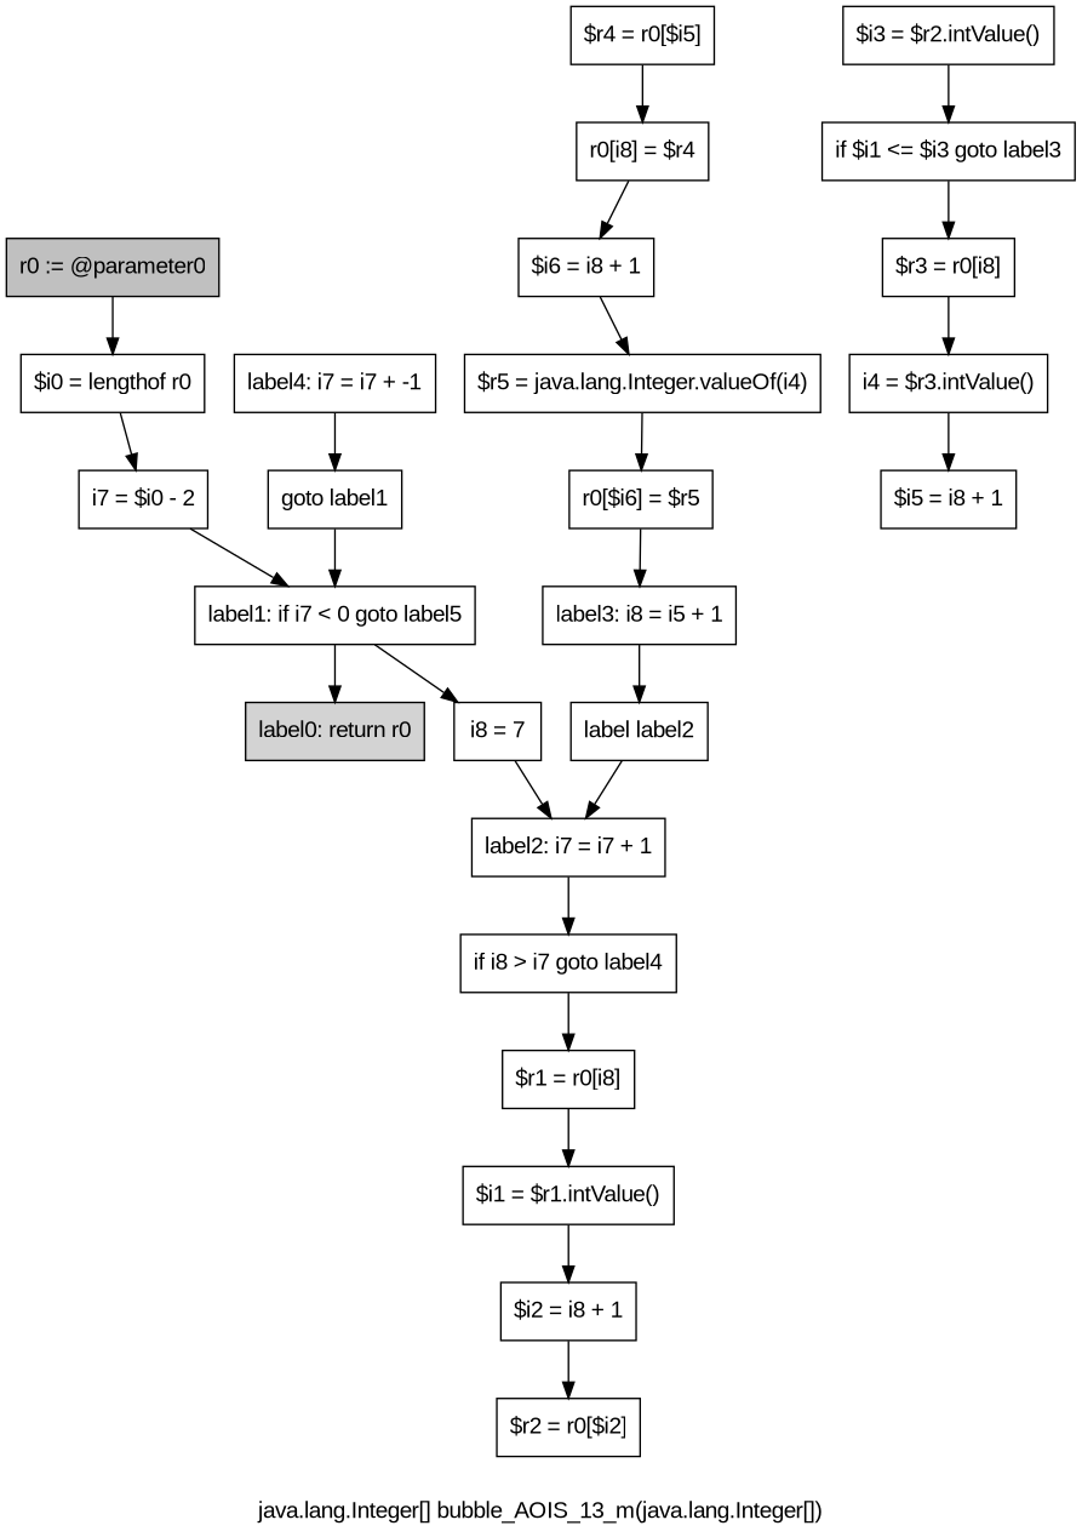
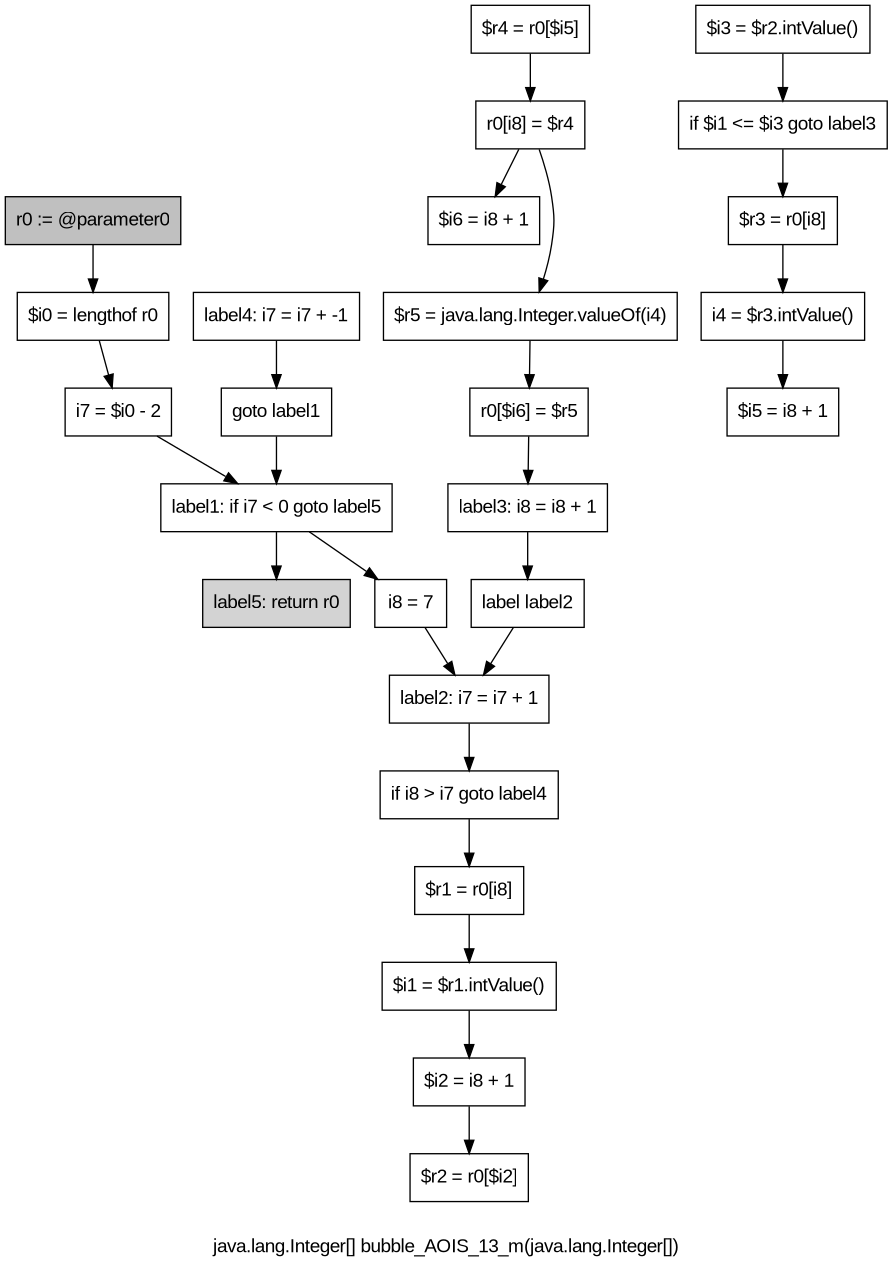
  digraph {
    fontname="Liberation Sans"
    label="java.lang.Integer[] bubble_AOIS_13_m(java.lang.Integer[])"
    node [fontname="Liberation Sans" shape=box]
    edge [fontname="Liberation Sans"]
    n1 [fillcolor=gray label="r0 := @parameter0" style=filled]
    n2 [label="$i0 = lengthof r0"]
    n3 [label="i7 = $i0 - 2"]
    n4 [label="label1: if i7 < 0 goto label5"]
    n5 [label="i8 = 7"]
-   n6 [fillcolor=lightgray label="label0: return r0" style=filled]
+   n6 [fillcolor=lightgray label="label5: return r0" style=filled]
    n7 [label="label2: i7 = i7 + 1"]
    n8 [label="if i8 > i7 goto label4"]
    n9 [label="$r1 = r0[i8]"]
    n10 [label="$i1 = $r1.intValue()"]
    n11 [label="label4: i7 = i7 + -1"]
    n12 [label="goto label1"]
    n13 [label="$i2 = i8 + 1"]
    n14 [label="$r2 = r0[$i2]"]
    n15 [label="$i3 = $r2.intValue()"]
    n16 [label="if $i1 <= $i3 goto label3"]
    n17 [label="$r3 = r0[i8]"]
    n18 [label="i4 = $r3.intValue()"]
-   n19 [label="label3: i8 = i5 + 1"]
+   n19 [label="label3: i8 = i8 + 1"]
    n20 [label="label label2"]
    n21 [label="$i5 = i8 + 1"]
    n22 [label="$r4 = r0[$i5]"]
    n23 [label="r0[i8] = $r4"]
    n24 [label="$i6 = i8 + 1"]
    n25 [label="$r5 = java.lang.Integer.valueOf(i4)"]
    n26 [label="r0[$i6] = $r5"]
    n1 -> n2
    n2 -> n3
    n3 -> n4
    n4 -> n5
    n4 -> n6
    n5 -> n7
    n7 -> n8
    n8 -> n9
    n9 -> n10
    n10 -> n13
    n11 -> n12
    n12 -> n4
    n13 -> n14
    n15 -> n16
    n16 -> n17
    n17 -> n18
    n18 -> n21
    n19 -> n20
    n20 -> n7
    n22 -> n23
    n23 -> n24
-   n24 -> n25
+   n23 -> n25
    n25 -> n26
    n26 -> n19
  }
